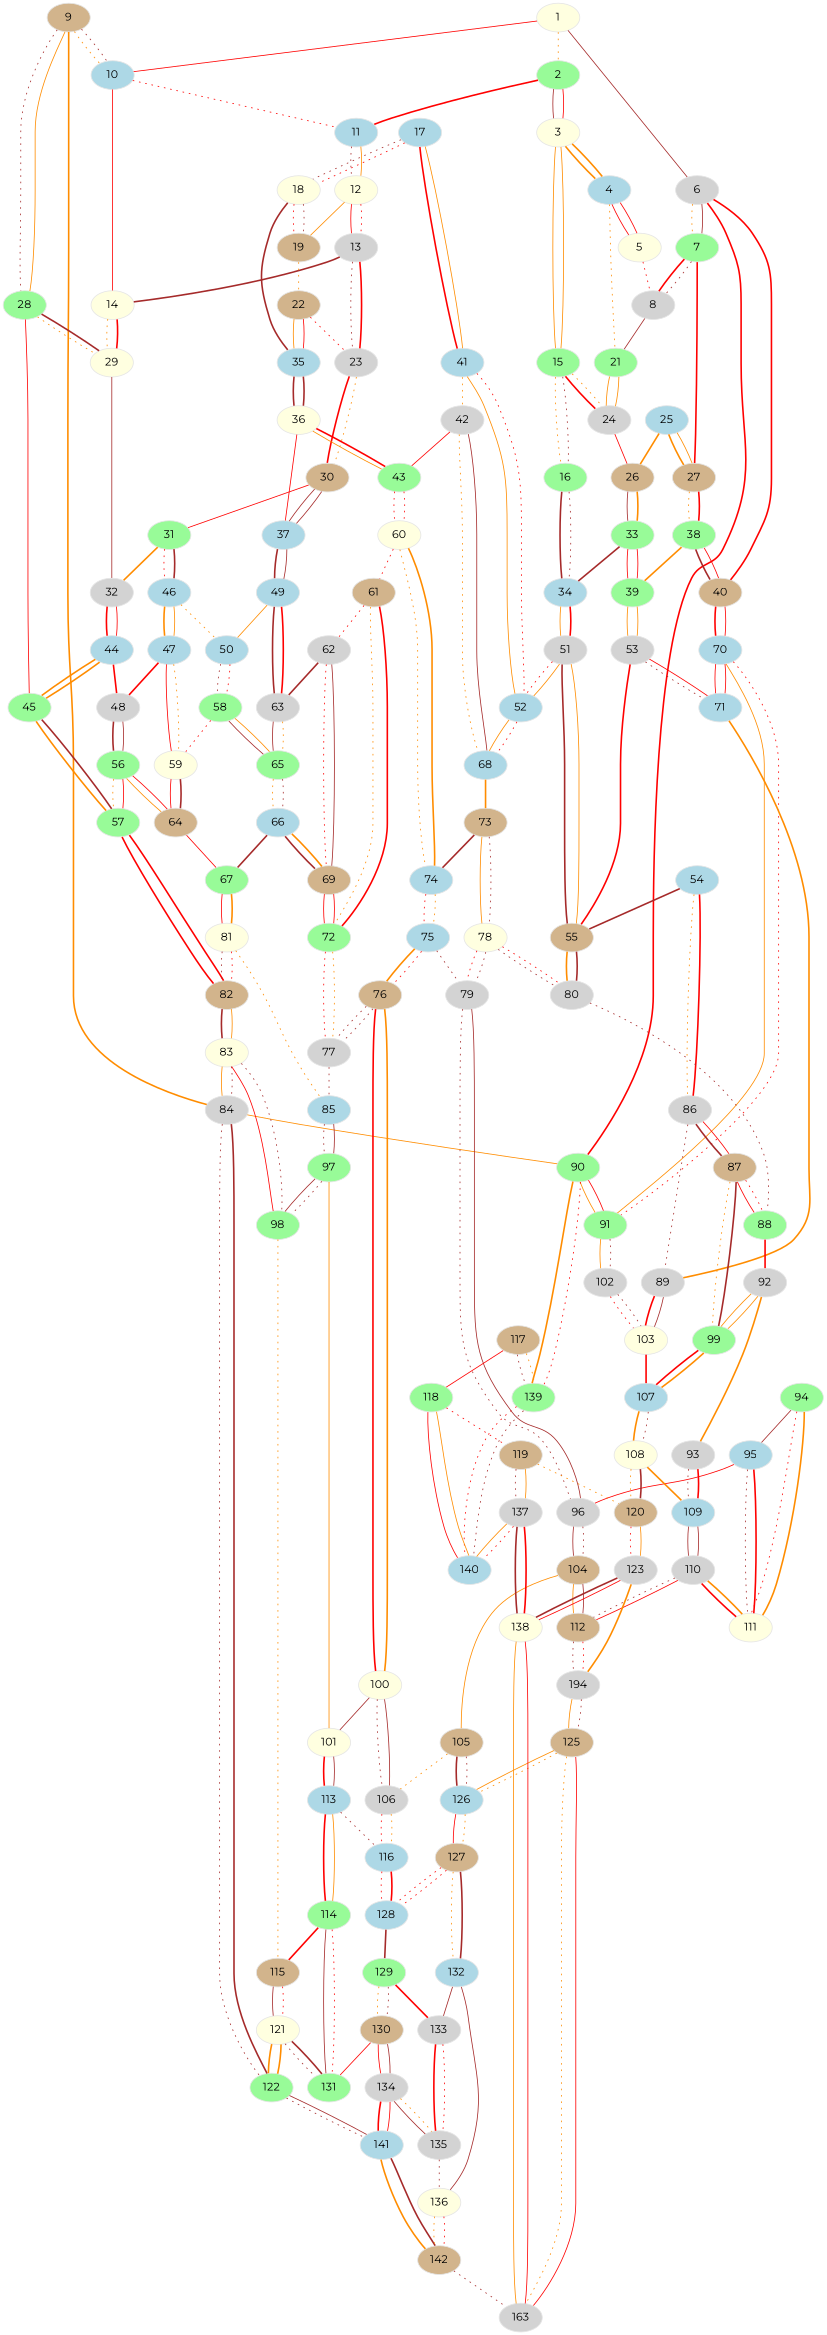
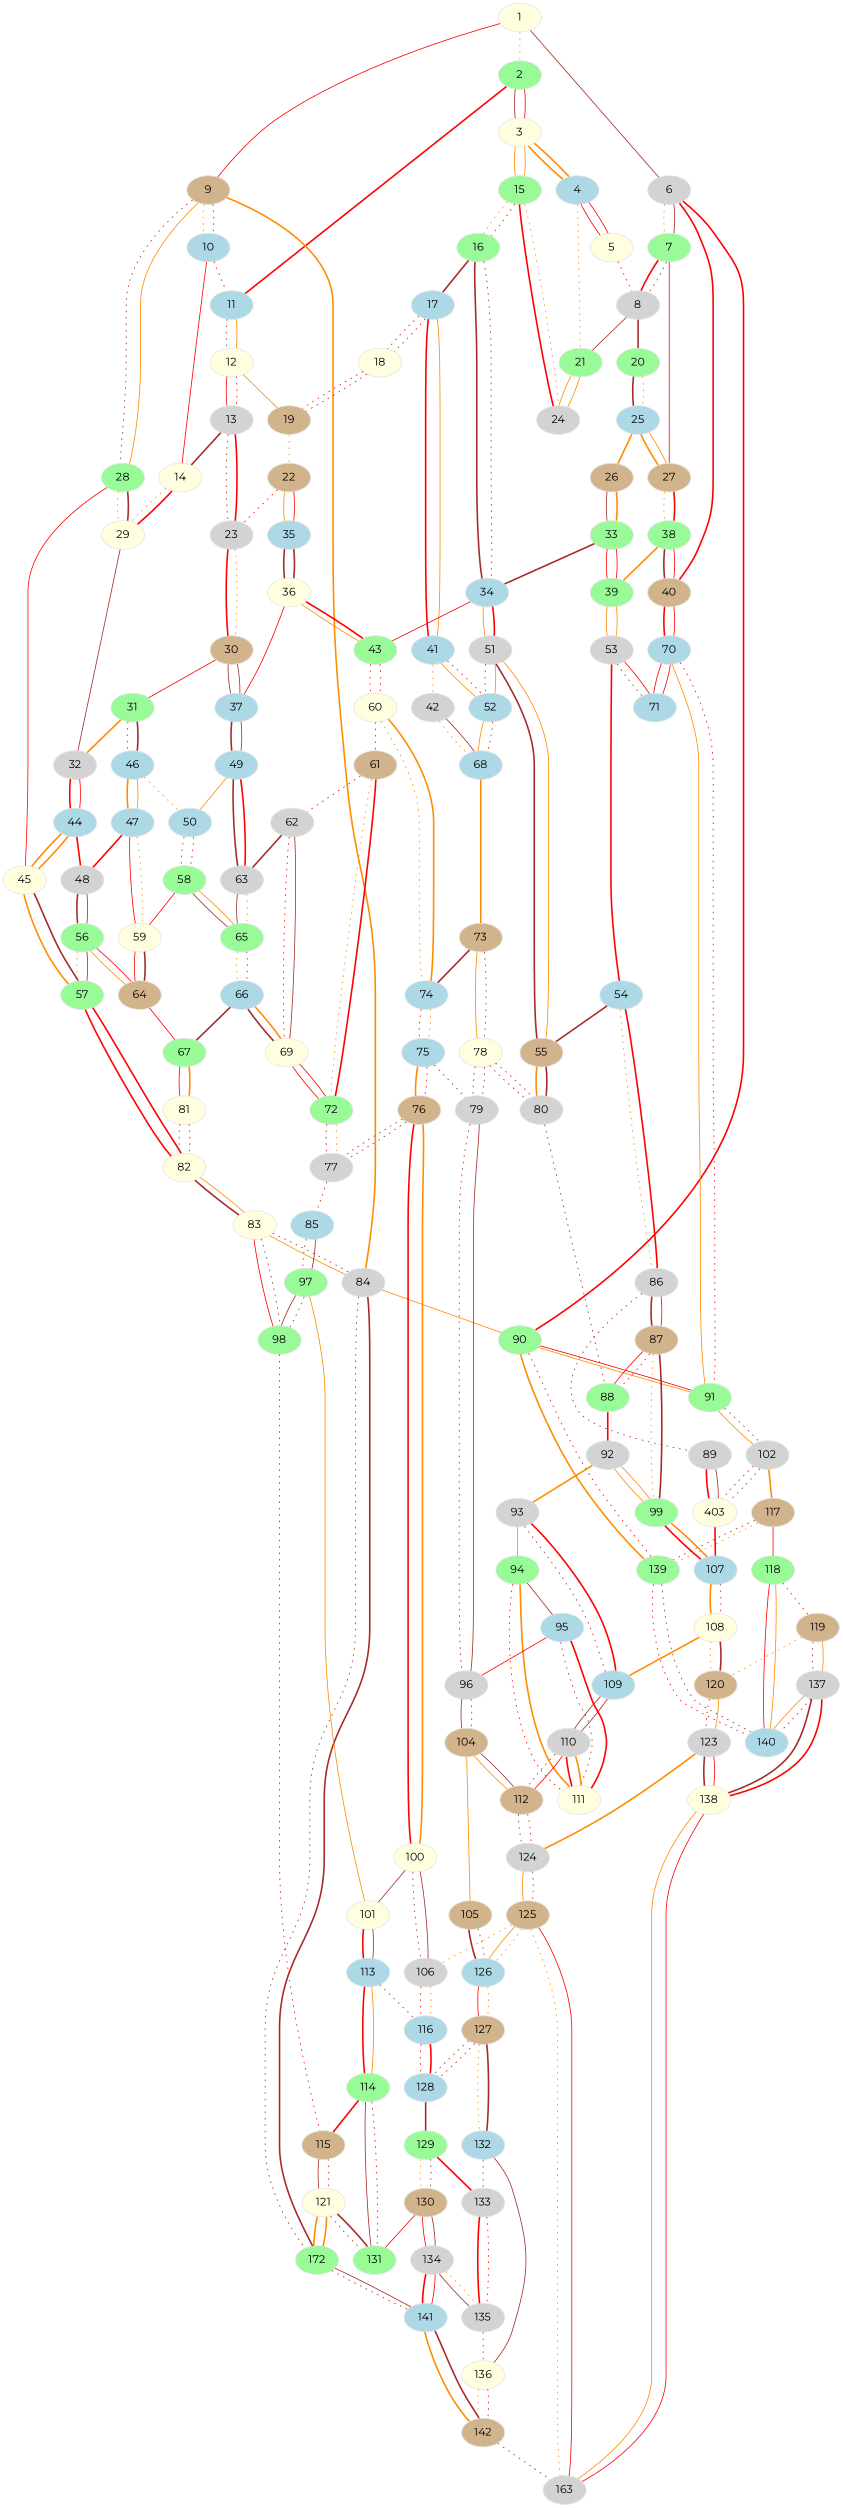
  graph {
    fontname=Montserrat
    node [color=gray90 fillcolor=lightblue fontname=Montserrat style=filled]
    edge [color=red fontname=Montserrat style=dotted]
    1 [fillcolor=lightyellow]
    2 [fillcolor=palegreen]
    6 [fillcolor=lightgrey]
    9 [fillcolor=tan]
    3 [fillcolor=lightyellow]
    11
    7 [fillcolor=palegreen]
    40 [fillcolor=tan]
    90 [fillcolor=palegreen]
    10
    28 [fillcolor=palegreen]
    84 [fillcolor=lightgrey]
    4
    15 [fillcolor=palegreen]
    12 [fillcolor=lightyellow]
    5 [fillcolor=lightyellow]
    21 [fillcolor=palegreen]
    16 [fillcolor=palegreen]
    24 [fillcolor=lightgrey]
    8 [fillcolor=lightgrey]
+   20 [fillcolor=palegreen]
    27 [fillcolor=tan]
    70
    91 [fillcolor=palegreen]
    139 [fillcolor=palegreen]
    38 [fillcolor=palegreen]
    25
    14 [fillcolor=lightyellow]
    29 [fillcolor=lightyellow]
-   45 [fillcolor=palegreen]
-   122 [fillcolor=palegreen]
+   45 [fillcolor=lightyellow]
+   122 [fillcolor=palegreen label=172]
    13 [fillcolor=lightgrey]
    19 [fillcolor=tan]
    23 [fillcolor=lightgrey]
    22 [fillcolor=tan]
    30 [fillcolor=tan]
    32 [fillcolor=lightgrey]
    17
    34
    26 [fillcolor=tan]
    18 [fillcolor=lightyellow]
    41
    51 [fillcolor=lightgrey]
    35
    42 [fillcolor=lightgrey]
    52
    36 [fillcolor=lightyellow]
    31 [fillcolor=palegreen]
    37
    33 [fillcolor=palegreen]
    39 [fillcolor=palegreen]
    57 [fillcolor=palegreen]
    44
    46
    49
    47
    50
    48 [fillcolor=lightgrey]
    53 [fillcolor=lightgrey]
    55 [fillcolor=tan]
    43 [fillcolor=palegreen]
    60 [fillcolor=lightyellow]
    63 [fillcolor=lightgrey]
    54
    71
    68
    73 [fillcolor=tan]
    61 [fillcolor=tan]
    74
    56 [fillcolor=palegreen]
-   82 [fillcolor=tan]
+   82 [fillcolor=lightyellow]
    59 [fillcolor=lightyellow]
    58 [fillcolor=palegreen]
    64 [fillcolor=tan]
    65 [fillcolor=palegreen]
    80 [fillcolor=lightgrey]
    86 [fillcolor=lightgrey]
    89 [fillcolor=lightgrey]
    87 [fillcolor=tan]
    88 [fillcolor=palegreen]
    67 [fillcolor=palegreen]
    83 [fillcolor=lightyellow]
    66
    62 [fillcolor=lightgrey]
    72 [fillcolor=palegreen]
    75
-   69 [fillcolor=tan]
+   69 [fillcolor=lightyellow]
    77 [fillcolor=lightgrey]
    81 [fillcolor=lightyellow]
    85
    78 [fillcolor=lightyellow]
    102 [fillcolor=lightgrey]
-   103 [fillcolor=lightyellow]
+   103 [fillcolor=lightyellow label=403]
    79 [fillcolor=lightgrey]
    76 [fillcolor=tan]
    100 [fillcolor=lightyellow]
    96 [fillcolor=lightgrey]
    101 [fillcolor=lightyellow]
    106 [fillcolor=lightgrey]
    97 [fillcolor=palegreen]
    104 [fillcolor=tan]
    92 [fillcolor=lightgrey]
    98 [fillcolor=palegreen]
    115 [fillcolor=tan]
    141
    99 [fillcolor=palegreen]
    107
    93 [fillcolor=lightgrey]
    140
    117 [fillcolor=tan]
    94 [fillcolor=palegreen]
    109
    95
    111 [fillcolor=lightyellow]
    110 [fillcolor=lightgrey]
    105 [fillcolor=tan]
    112 [fillcolor=tan]
    113
    121 [fillcolor=lightyellow]
    108 [fillcolor=lightyellow]
    116
    114 [fillcolor=palegreen]
    118 [fillcolor=palegreen]
    126
-   124 [fillcolor=lightgrey label=194]
+   124 [fillcolor=lightgrey]
    127 [fillcolor=tan]
    128
    120 [fillcolor=tan]
    123 [fillcolor=lightgrey]
    125 [fillcolor=tan]
    131 [fillcolor=palegreen]
    129 [fillcolor=palegreen]
    119 [fillcolor=tan]
    137 [fillcolor=lightgrey]
    138 [fillcolor=lightyellow]
    142 [fillcolor=tan]
    n137 [fillcolor=lightgrey label=163]
    132
    133 [fillcolor=lightgrey]
    136 [fillcolor=lightyellow]
    130 [fillcolor=tan]
    134 [fillcolor=lightgrey]
    135 [fillcolor=lightgrey]
    1 -- 2 [color=darkorange]
    1 -- 6 [color=brown style=solid]
-   1 -- 10 [style=solid]
+   1 -- 9 [style=solid]
    2 -- 3 [color=brown style=solid]
    2 -- 3 [style=solid]
    2 -- 11 [style=bold]
    6 -- 7 [color=darkorange]
    6 -- 7 [color=brown style=solid]
    6 -- 40 [style=bold]
    6 -- 90 [style=bold]
    9 -- 10 [color=darkorange]
    9 -- 10 [color=brown]
    9 -- 28 [color=brown]
    9 -- 28 [color=darkorange style=solid]
    9 -- 84 [color=darkorange style=bold]
    3 -- 4 [color=darkorange style=bold]
    3 -- 4 [color=darkorange style=bold]
    3 -- 15 [color=darkorange style=solid]
    3 -- 15 [color=darkorange style=solid]
    11 -- 12 [color=brown]
    11 -- 12 [color=darkorange style=solid]
    7 -- 8 [style=bold]
    7 -- 8 [color=brown]
-   7 -- 27 [style=bold]
+   7 -- 27 [style=solid]
    40 -- 70 [style=bold]
    40 -- 70 [style=solid]
    90 -- 91 [color=darkorange style=solid]
    90 -- 91 [style=solid]
    90 -- 139 [color=darkorange style=bold]
    90 -- 139
    10 -- 11
    10 -- 14 [style=solid]
    28 -- 29 [color=darkorange]
    28 -- 29 [color=brown style=bold]
    28 -- 45 [style=solid]
    84 -- 90 [color=darkorange style=solid]
    84 -- 122 [color=brown]
    84 -- 122 [color=brown style=bold]
    4 -- 5 [style=solid]
    4 -- 5 [style=solid]
    4 -- 21 [color=darkorange]
    15 -- 16 [color=darkorange]
    15 -- 16 [color=brown]
    15 -- 24 [style=bold]
    15 -- 24 [color=darkorange]
    12 -- 13 [style=solid]
    12 -- 13
    12 -- 19 [color=darkorange style=solid]
    5 -- 8
    21 -- 24 [color=darkorange style=solid]
    21 -- 24 [color=darkorange style=solid]
+   16 -- 17 [color=brown style=bold]
    16 -- 34 [color=brown style=bold]
    16 -- 34 [color=brown]
-   24 -- 26 [style=solid]
    8 -- 21 [color=brown style=solid]
+   8 -- 20 [color=brown style=bold]
+   20 -- 25 [color=brown style=bold]
+   20 -- 25 [color=darkorange]
    27 -- 38 [color=darkorange]
    27 -- 38 [style=bold]
    70 -- 91 [color=darkorange style=solid]
    70 -- 91
    70 -- 71 [style=solid]
    70 -- 71 [style=solid]
    91 -- 102 [color=darkorange style=solid]
    91 -- 102 [color=brown]
    139 -- 140
    139 -- 140 [color=brown]
    38 -- 40 [color=brown style=bold]
    38 -- 40 [style=solid]
    38 -- 39 [color=darkorange style=bold]
    25 -- 27 [color=darkorange style=bold]
    25 -- 27 [color=darkorange style=solid]
    25 -- 26 [color=darkorange style=bold]
    14 -- 29 [color=darkorange]
    14 -- 29 [style=bold]
    29 -- 32 [color=brown style=solid]
    45 -- 57 [color=darkorange style=bold]
    45 -- 57 [color=brown style=bold]
    122 -- 141 [color=brown]
    122 -- 141 [color=brown style=solid]
    13 -- 14 [color=brown style=bold]
    13 -- 23 [color=brown]
    13 -- 23 [style=bold]
    19 -- 22 [color=darkorange]
    23 -- 30 [style=bold]
    23 -- 30 [color=darkorange]
    22 -- 23
    22 -- 35 [color=darkorange style=solid]
    22 -- 35 [style=solid]
    30 -- 31 [style=solid]
    30 -- 37 [color=brown style=solid]
    30 -- 37 [color=brown style=solid]
    32 -- 44 [style=bold]
    32 -- 44 [style=solid]
    17 -- 18 [color=brown]
    17 -- 18
    17 -- 41 [style=bold]
    17 -- 41 [color=darkorange style=solid]
    34 -- 51 [color=darkorange style=solid]
    34 -- 51 [style=bold]
    26 -- 33 [color=brown style=solid]
    26 -- 33 [color=darkorange style=bold]
    18 -- 19
    18 -- 19 [color=brown]
-   18 -- 35 [color=brown style=bold]
    41 -- 42 [color=darkorange]
    41 -- 52 [color=darkorange style=solid]
    41 -- 52
    51 -- 52
    51 -- 52 [color=darkorange style=solid]
    51 -- 55 [color=brown style=bold]
    51 -- 55 [color=darkorange style=solid]
    35 -- 36 [color=brown style=bold]
    35 -- 36 [color=brown style=bold]
-   42 -- 43 [style=solid]
+   34 -- 43 [style=solid]
    42 -- 68 [color=darkorange]
    42 -- 68 [color=brown style=solid]
    52 -- 68 [color=darkorange style=solid]
    52 -- 68
    36 -- 37 [style=solid]
    36 -- 43 [color=darkorange style=solid]
    36 -- 43 [style=bold]
    31 -- 32 [color=darkorange style=bold]
    31 -- 46
    31 -- 46 [color=brown style=bold]
    37 -- 49 [color=brown style=bold]
    37 -- 49 [color=brown style=solid]
    33 -- 34 [color=brown style=bold]
    33 -- 39 [style=solid]
    33 -- 39 [style=solid]
    39 -- 53 [color=darkorange style=solid]
    39 -- 53 [color=darkorange style=solid]
    57 -- 82 [style=bold]
    57 -- 82 [style=bold]
    44 -- 45 [color=darkorange style=bold]
    44 -- 45 [color=darkorange style=bold]
    44 -- 48 [style=bold]
    46 -- 47 [color=darkorange style=bold]
    46 -- 47 [color=darkorange style=solid]
    46 -- 50 [color=darkorange]
    49 -- 50 [color=darkorange style=solid]
    49 -- 63 [color=brown style=bold]
    49 -- 63 [style=bold]
    47 -- 48 [style=bold]
    47 -- 59 [style=solid]
    47 -- 59 [color=darkorange]
    50 -- 58 [color=brown]
    50 -- 58
    48 -- 56 [color=brown style=bold]
    48 -- 56 [color=brown style=solid]
-   53 -- 55 [style=bold]
+   53 -- 54 [style=bold]
    53 -- 71 [color=brown]
    53 -- 71 [style=solid]
    55 -- 80 [color=darkorange style=bold]
    55 -- 80 [color=brown style=bold]
    43 -- 60
    43 -- 60
    60 -- 61
    60 -- 74 [color=darkorange]
    60 -- 74 [color=darkorange style=bold]
    63 -- 65 [color=brown style=solid]
    63 -- 65 [color=darkorange]
    54 -- 55 [color=brown style=bold]
    54 -- 86 [color=darkorange]
    54 -- 86 [style=bold]
-   71 -- 89 [color=darkorange style=bold]
    68 -- 73 [color=darkorange style=bold]
    73 -- 74 [color=brown style=bold]
    73 -- 78 [color=darkorange style=solid]
    73 -- 78 [color=brown]
    61 -- 62
    61 -- 72 [color=darkorange]
    61 -- 72 [style=bold]
    74 -- 75
    74 -- 75 [color=darkorange]
    56 -- 57 [color=darkorange]
    56 -- 57 [style=solid]
    56 -- 64 [color=darkorange style=solid]
    56 -- 64 [style=solid]
    82 -- 83 [color=brown style=bold]
    82 -- 83 [color=darkorange style=solid]
    59 -- 64 [style=solid]
    59 -- 64 [color=brown style=bold]
-   58 -- 59
+   58 -- 59 [style=solid]
    58 -- 65 [color=brown style=solid]
    58 -- 65 [color=darkorange style=solid]
    64 -- 67 [style=solid]
    65 -- 66 [color=darkorange]
    65 -- 66 [color=brown]
    80 -- 88 [color=brown]
    86 -- 89 [color=brown]
    86 -- 87 [color=brown style=bold]
    86 -- 87 [style=solid]
    89 -- 103 [style=bold]
    89 -- 103 [color=brown style=solid]
    87 -- 88 [style=solid]
    87 -- 88
    87 -- 99 [color=darkorange]
    87 -- 99 [color=brown style=bold]
    88 -- 92 [style=bold]
    67 -- 81 [style=solid]
    67 -- 81 [color=darkorange style=bold]
    83 -- 84 [color=darkorange style=solid]
    83 -- 84 [color=brown]
    83 -- 98 [style=solid]
    83 -- 98 [color=brown]
    66 -- 67 [color=brown style=bold]
    66 -- 69 [color=brown style=bold]
    66 -- 69 [color=darkorange style=bold]
    62 -- 63 [color=brown style=bold]
    62 -- 69
    62 -- 69 [color=brown style=solid]
    72 -- 77
    72 -- 77 [color=darkorange]
    75 -- 79 [color=brown]
    75 -- 76 [color=darkorange style=bold]
    75 -- 76
    69 -- 72 [style=solid]
    69 -- 72 [style=solid]
    77 -- 85 [color=brown]
    81 -- 82 [color=brown]
    81 -- 82
-   81 -- 85 [color=darkorange]
    85 -- 97 [color=brown]
    85 -- 97 [color=brown style=solid]
    78 -- 80 [color=brown]
    78 -- 80
    78 -- 79
    78 -- 79 [color=brown]
    102 -- 103
    102 -- 103 [color=brown]
+   102 -- 117 [color=darkorange style=bold]
    103 -- 107 [style=bold]
    79 -- 96 [color=brown]
    79 -- 96 [color=brown style=solid]
    76 -- 77 [color=brown]
    76 -- 77 [color=brown]
    76 -- 100 [style=bold]
    76 -- 100 [color=darkorange style=bold]
    100 -- 101 [color=brown style=solid]
    100 -- 106 [color=brown]
    100 -- 106 [color=brown style=solid]
    96 -- 104 [color=brown style=solid]
    96 -- 104 [color=brown]
    101 -- 113 [style=bold]
    101 -- 113 [color=brown style=solid]
    106 -- 116
    106 -- 116 [color=darkorange]
    97 -- 101 [color=darkorange style=solid]
    97 -- 98 [color=brown style=solid]
    97 -- 98 [color=brown]
    104 -- 105 [color=darkorange style=solid]
    104 -- 112 [color=darkorange style=solid]
    104 -- 112 [color=brown style=solid]
    92 -- 99 [color=darkorange style=solid]
    92 -- 99 [color=darkorange style=solid]
    92 -- 93 [color=darkorange style=bold]
-   98 -- 115 [color=darkorange]
+   98 -- 115
    115 -- 121 [color=brown style=solid]
    115 -- 121
    141 -- 142 [color=darkorange style=bold]
    141 -- 142 [color=brown style=bold]
    99 -- 107 [style=bold]
    99 -- 107 [color=darkorange style=bold]
    107 -- 108 [color=darkorange style=bold]
    107 -- 108 [color=brown]
+   93 -- 94 [color=darkorange style=solid]
    93 -- 109 [color=brown]
    93 -- 109 [style=bold]
    117 -- 139 [color=brown]
    117 -- 139 [color=darkorange]
    117 -- 118 [style=solid]
    94 -- 95 [color=brown style=solid]
    94 -- 111
    94 -- 111 [color=darkorange style=bold]
    109 -- 110 [color=brown style=solid]
    109 -- 110 [color=brown style=solid]
    95 -- 96 [style=solid]
    95 -- 111 [color=brown]
    95 -- 111 [style=bold]
    110 -- 111 [style=bold]
    110 -- 111 [color=darkorange style=bold]
    110 -- 112 [color=brown]
    110 -- 112 [style=solid]
-   105 -- 106 [color=darkorange]
+   125 -- 106 [color=darkorange]
    105 -- 126 [color=brown style=bold]
    105 -- 126 [color=brown]
    112 -- 124 [color=brown]
    112 -- 124
    113 -- 116 [color=brown]
    113 -- 114 [style=bold]
    113 -- 114 [color=darkorange style=solid]
    121 -- 122 [color=darkorange style=bold]
    121 -- 122 [color=darkorange style=bold]
    121 -- 131 [color=brown]
    121 -- 131 [color=brown style=bold]
    108 -- 109 [color=darkorange style=bold]
    108 -- 120 [color=darkorange]
    108 -- 120 [color=brown style=bold]
    116 -- 128
    116 -- 128 [style=bold]
    114 -- 115 [style=bold]
    114 -- 131 [color=brown style=solid]
    114 -- 131
    118 -- 140 [style=solid]
    118 -- 140 [color=darkorange style=solid]
    118 -- 119
    126 -- 127 [style=solid]
    126 -- 127 [color=darkorange]
    124 -- 125 [color=darkorange style=solid]
    124 -- 125 [color=brown]
    127 -- 128
    127 -- 128
    127 -- 132 [color=darkorange]
    127 -- 132 [color=brown style=bold]
    128 -- 129 [color=brown style=bold]
    120 -- 123
    120 -- 123 [color=darkorange style=solid]
    123 -- 124 [color=darkorange style=bold]
    123 -- 138 [color=brown style=bold]
    123 -- 138 [style=solid]
    125 -- 126 [color=darkorange style=solid]
    125 -- 126 [color=darkorange]
    125 -- n137 [color=darkorange]
    125 -- n137 [style=solid]
    129 -- 133 [style=bold]
    129 -- 130 [color=darkorange]
    129 -- 130 [color=brown]
    119 -- 120 [color=darkorange]
    119 -- 137 [color=brown]
    119 -- 137 [color=darkorange style=solid]
    137 -- 140 [color=darkorange style=solid]
    137 -- 140
    137 -- 138 [color=brown style=bold]
    137 -- 138 [style=bold]
    138 -- n137 [color=darkorange style=solid]
    138 -- n137 [style=solid]
    142 -- n137 [color=brown]
-   132 -- 133 [color=brown style=solid]
+   132 -- 133 [color=brown]
    132 -- 136 [color=brown style=solid]
    133 -- 135 [style=bold]
    133 -- 135
    136 -- 142 [color=darkorange]
    136 -- 142
    130 -- 131 [style=solid]
    130 -- 134 [style=solid]
    130 -- 134 [color=brown style=solid]
    134 -- 141 [style=bold]
    134 -- 141 [style=solid]
    134 -- 135 [color=brown style=solid]
    134 -- 135 [color=darkorange]
    135 -- 136 [color=brown]
  }
